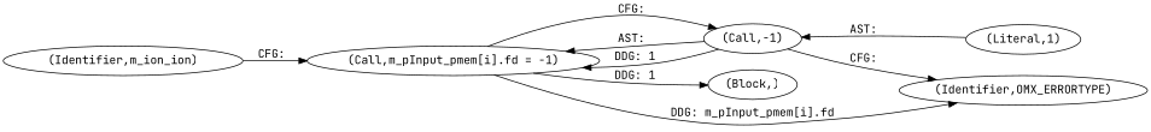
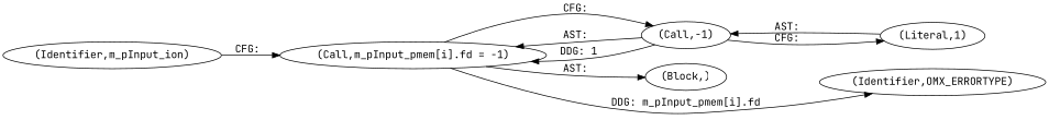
  digraph {
    fontname="JetBrains Mono"
    rankdir=LR
    node [fontname="JetBrains Mono"]
    edge [fontname="JetBrains Mono"]
    n1 [label="(Call,m_pInput_pmem[i].fd = -1)"]
    n2 [label="(Call,-1)"]
    n3 [label="(Block,)"]
    n4 [label="(Identifier,OMX_ERRORTYPE)"]
    n5 [label="(Literal,1)"]
-   n6 [label="(Identifier,m_ion_ion)"]
+   n6 [label="(Identifier,m_pInput_ion)"]
    n1 -> n2 [label="CFG: "]
-   n1 -> n3 [label="DDG: 1"]
+   n1 -> n3 [label="AST: "]
    n1 -> n4 [label="DDG: m_pInput_pmem[i].fd"]
    n2 -> n1 [label="AST: "]
    n2 -> n1 [label="DDG: 1"]
-   n2 -> n4 [label="CFG: "]
+   n2 -> n5 [label="CFG: "]
    n5 -> n2 [label="AST: "]
    n6 -> n1 [label="CFG: "]
  }
